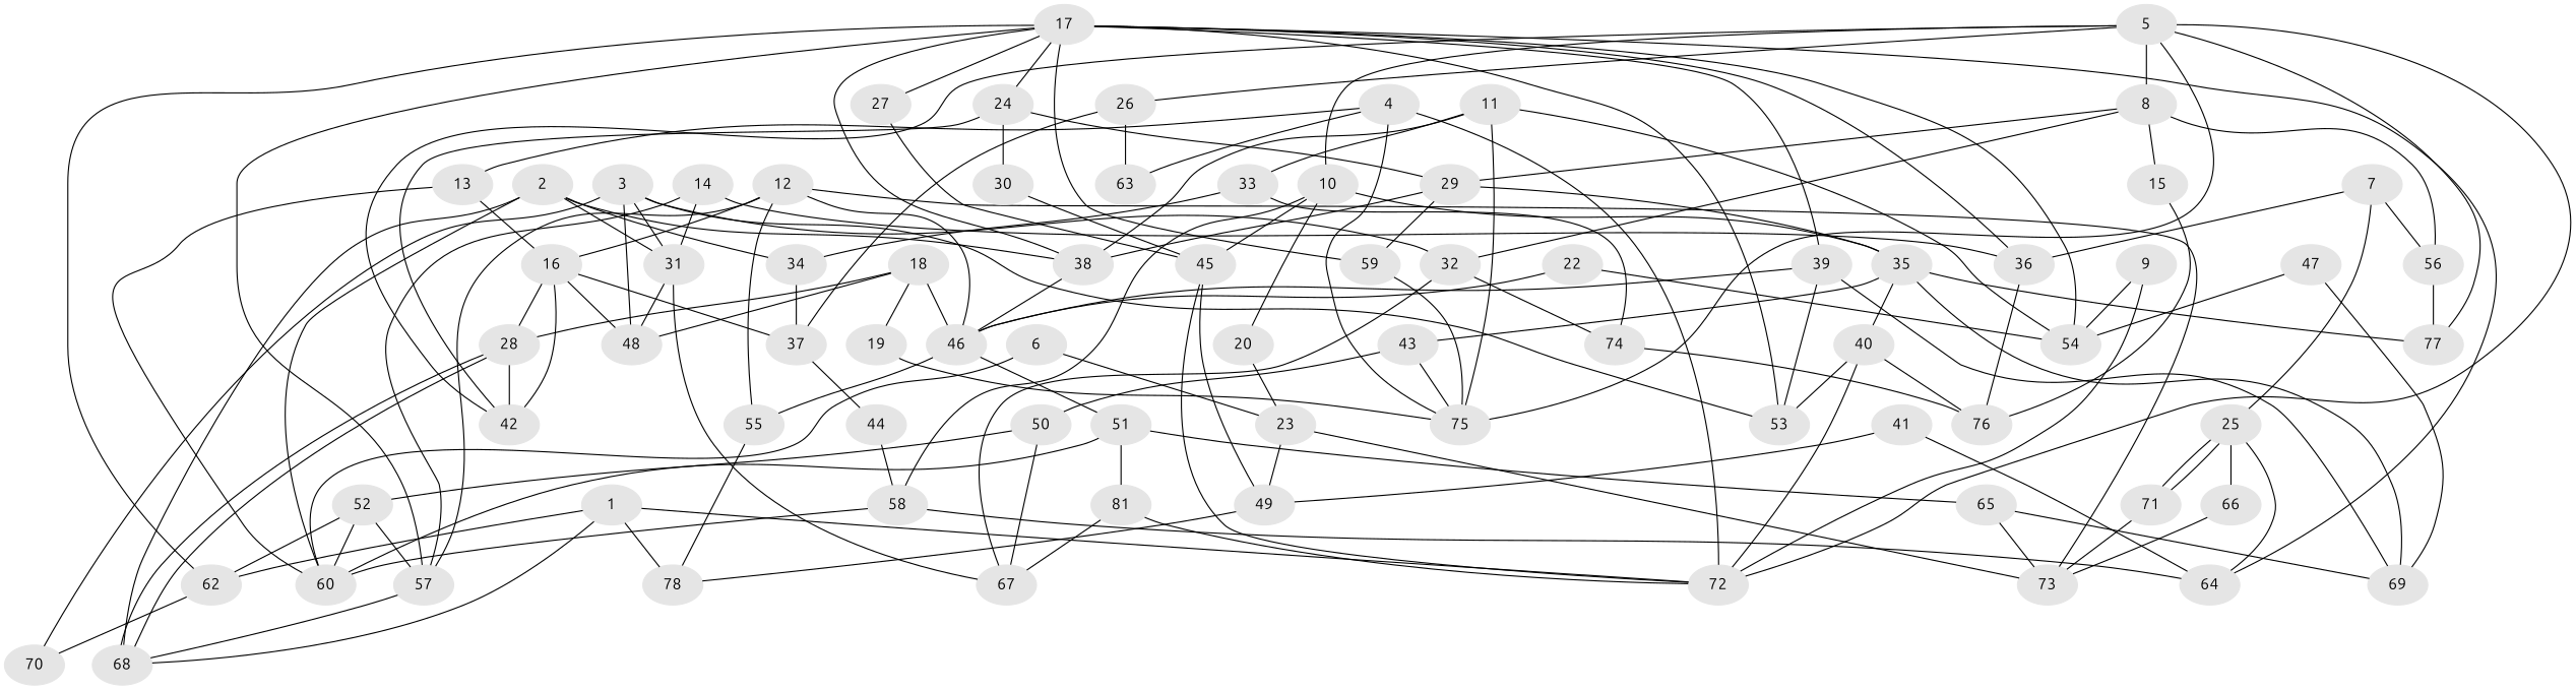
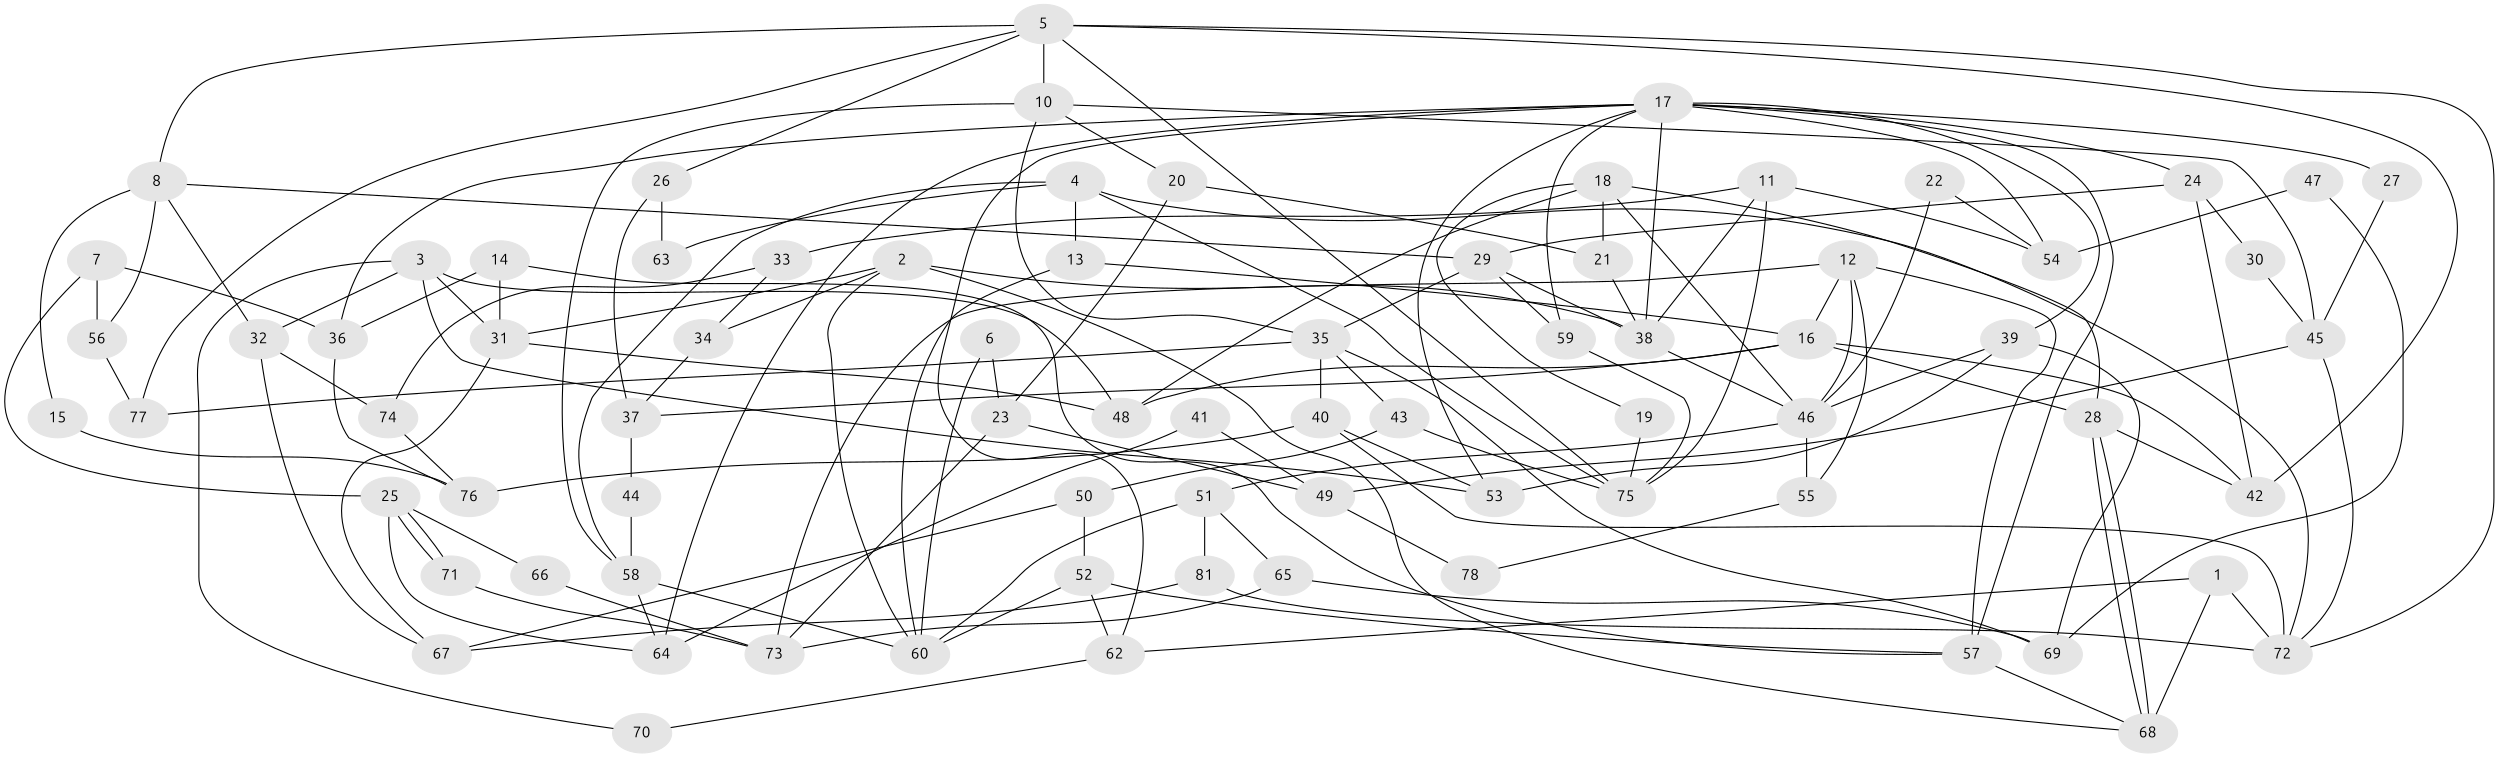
  graph {
    fontname=Ubuntu
    node [color=gray90 fontname=Ubuntu style=filled]
    edge [fontname=Ubuntu]
    1
    62
    68
    72
    78
    70
    2
    31
    34
    38
    60
    48
    67
    37
    46
    3
    32
    53
    74
    4
    13
    58
    63
    75
    16
    64
    5
    8
    10
    26
    42
    77
    56
    15
    29
    20
    35
    45
    6
    23
    73
    49
    7
    25
    36
    66
    71
    76
    59
-   9
    54
+   21
    40
    43
    69
    11
    33
    12
    55
    57
    28
    51
    14
    44
    17
    24
    27
    39
    30
    18
    19
    22
    50
    41
    52
    n76 [label=81]
    65
    47
    1 -- 62
    1 -- 68
    1 -- 72
-   1 -- 78
    62 -- 70
    2 -- 68
    2 -- 31
    2 -- 34
    2 -- 38
    2 -- 60
    31 -- 48
    31 -- 67
    34 -- 37
    38 -- 46
    37 -- 44
    46 -- 55
    46 -- 51
    3 -- 70
    3 -- 31
    3 -- 48
    3 -- 32
    3 -- 53
    32 -- 67
    32 -- 74
    74 -- 76
    4 -- 72
    4 -- 13
+   4 -- 58
    4 -- 63
    4 -- 75
    13 -- 60
    13 -- 16
    58 -- 60
    58 -- 64
    16 -- 48
    16 -- 37
    16 -- 42
    16 -- 28
    5 -- 72
    5 -- 75
    5 -- 8
    5 -- 10
    5 -- 26
    5 -- 42
    5 -- 77
    8 -- 32
    8 -- 56
    8 -- 15
    8 -- 29
    10 -- 58
    10 -- 20
    10 -- 35
    10 -- 45
    26 -- 37
    26 -- 63
    56 -- 77
    15 -- 76
    29 -- 38
    29 -- 35
    29 -- 59
    20 -- 23
+   20 -- 21
    35 -- 77
    35 -- 40
    35 -- 43
    35 -- 69
    45 -- 72
    45 -- 49
    6 -- 60
    6 -- 23
    23 -- 73
    23 -- 49
    49 -- 78
    7 -- 56
    7 -- 25
    7 -- 36
    25 -- 64
    25 -- 66
    25 -- 71
    25 -- 71
    36 -- 76
    66 -- 73
    71 -- 73
    59 -- 75
-   9 -- 72
-   9 -- 54
+   21 -- 38
    40 -- 72
    40 -- 53
    40 -- 76
    43 -- 75
    43 -- 50
    11 -- 38
    11 -- 75
    11 -- 54
    11 -- 33
    33 -- 34
    33 -- 74
    12 -- 46
    12 -- 16
    12 -- 73
    12 -- 55
    12 -- 57
    55 -- 78
    57 -- 68
    28 -- 68
    28 -- 68
    28 -- 42
    51 -- 60
    51 -- n76
    51 -- 65
    14 -- 31
    14 -- 36
    14 -- 57
    44 -- 58
    17 -- 62
    17 -- 38
    17 -- 53
    17 -- 64
    17 -- 36
    17 -- 59
    17 -- 54
    17 -- 57
    17 -- 24
    17 -- 27
    17 -- 39
    24 -- 42
    24 -- 29
    24 -- 30
    27 -- 45
    39 -- 46
    39 -- 53
    39 -- 69
    30 -- 45
    18 -- 48
    18 -- 46
+   18 -- 21
    18 -- 28
    18 -- 19
    19 -- 75
    22 -- 46
    22 -- 54
    50 -- 67
    50 -- 52
    41 -- 64
    41 -- 49
    52 -- 62
    52 -- 60
    52 -- 57
    n76 -- 72
    n76 -- 67
    65 -- 73
    65 -- 69
    47 -- 54
    47 -- 69
  }
